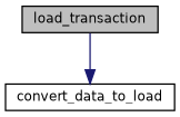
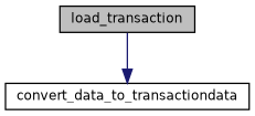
  digraph {
    rankdir=TB
    node [color=black fontname=Helvetica fontsize=10 shape=record style=filled]
    n1 [fillcolor=grey75 fontcolor=black height=0.2 label=load_transaction width=0.4]
-   n2 [fillcolor=white height=0.2 label=convert_data_to_load width=0.4]
+   n2 [fillcolor=white height=0.2 label=convert_data_to_transactiondata width=0.4]
    n1 -> n2 [color=midnightblue fontname=Helvetica fontsize=10 labelfontname=Helvetica labelfontsize=10 style=solid]
  }
